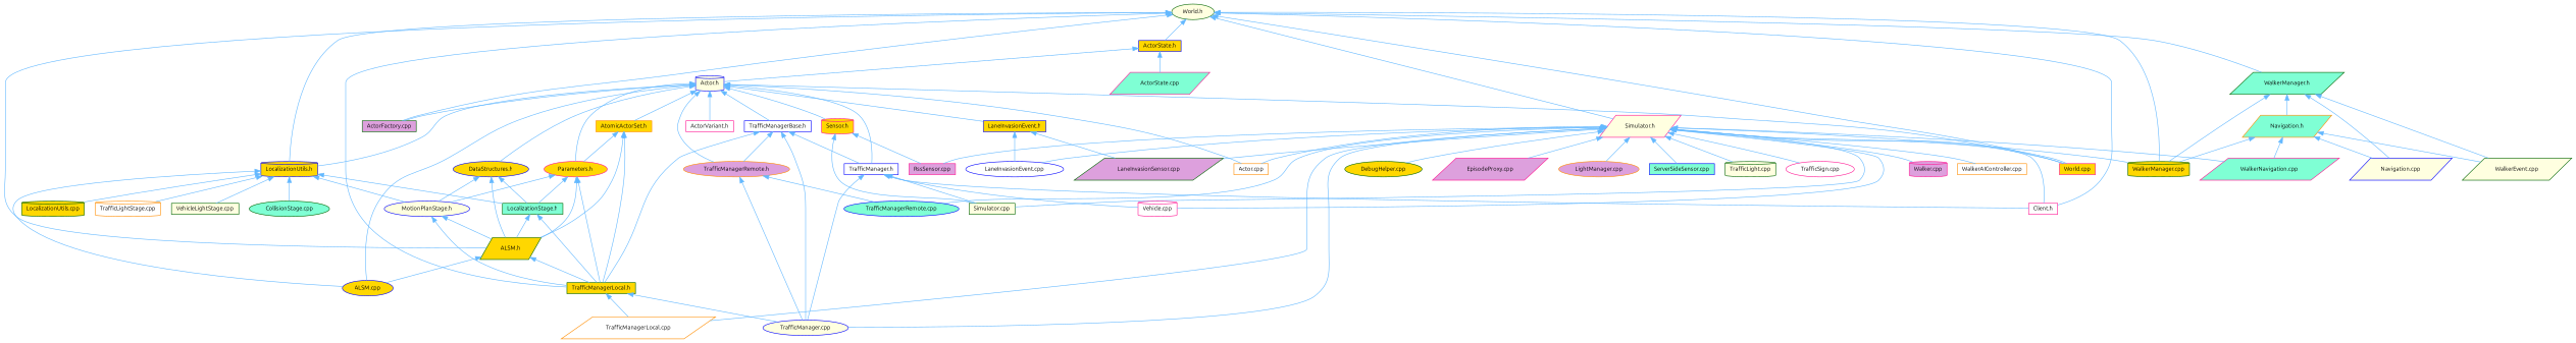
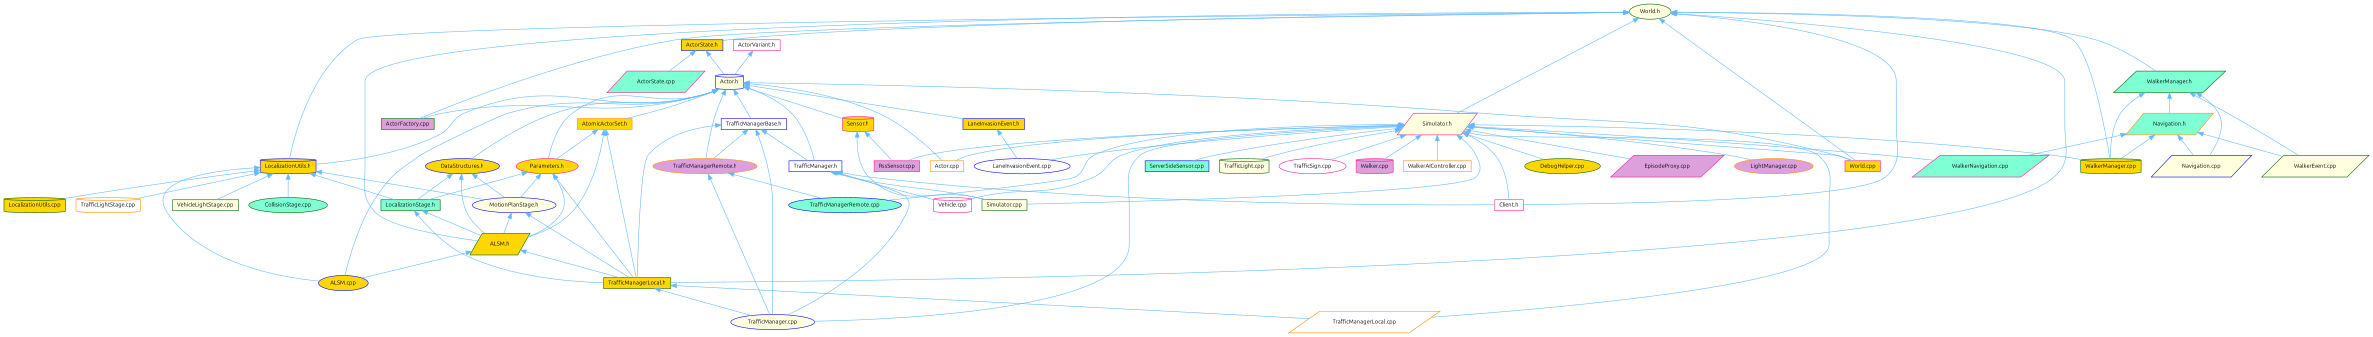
  digraph {
    fontname=Ubuntu
    node [color=darkgreen fillcolor=gold fontname=Ubuntu fontsize=10 shape=box style=filled]
    edge [color=steelblue1 dir=back fontname=Ubuntu fontsize=10 labelfontname=Helvetica labelfontsize=10 style=solid]
    n1 [fillcolor=lightyellow fontcolor=black height=0.2 label="World.h" shape=ellipse width=0.4]
    n2 [height=0.2 label="ALSM.h" shape=parallelogram width=0.4]
    n3 [height=0.2 label="TrafficManagerLocal.h" width=0.4]
    n4 [fillcolor=plum height=0.2 label="ActorFactory.cpp" width=0.4]
    n5 [color=blue height=0.2 label="ActorState.h" width=0.4]
    n6 [color=blue height=0.2 label="LocalizationUtils.h" shape=cylinder width=0.4]
    n7 [color=deeppink fillcolor=lightyellow height=0.2 label="Simulator.h" shape=parallelogram width=0.4]
    n8 [color=deeppink fillcolor=white height=0.2 label="Client.h" width=0.4]
    n9 [height=0.2 label="WalkerManager.cpp" shape=cylinder width=0.4]
    n10 [color=deeppink height=0.2 label="World.cpp" width=0.4]
    n11 [fillcolor=aquamarine height=0.2 label="WalkerManager.h" shape=parallelogram width=0.4]
    n12 [color=blue height=0.2 label="ALSM.cpp" shape=ellipse width=0.4]
    n13 [color=blue fillcolor=lightyellow height=0.2 label="TrafficManager.cpp" shape=ellipse width=0.4]
    n14 [color=darkorange fillcolor=white height=0.2 label="TrafficManagerLocal.cpp" shape=parallelogram width=0.4]
    n15 [color=blue fillcolor=lightyellow height=0.2 label="Actor.h" shape=cylinder width=0.4]
    n16 [color=deeppink fillcolor=aquamarine height=0.2 label="ActorState.cpp" shape=parallelogram width=0.4]
    n17 [fillcolor=aquamarine height=0.2 label="LocalizationStage.h" width=0.4]
    n18 [color=blue fillcolor=lightyellow height=0.2 label="MotionPlanStage.h" shape=ellipse width=0.4]
    n19 [fillcolor=aquamarine height=0.2 label="CollisionStage.cpp" shape=ellipse width=0.4]
    n20 [height=0.2 label="LocalizationUtils.cpp" shape=cylinder width=0.4]
    n21 [color=darkorange fillcolor=white height=0.2 label="TrafficLightStage.cpp" shape=cylinder width=0.4]
    n22 [fillcolor=lightyellow height=0.2 label="VehicleLightStage.cpp" width=0.4]
    n23 [color=darkorange fillcolor=white height=0.2 label="Actor.cpp" width=0.4]
    n24 [color=blue fillcolor=white height=0.2 label="LaneInvasionEvent.cpp" shape=ellipse width=0.4]
-   n25 [fillcolor=plum height=0.2 label="LaneInvasionSensor.cpp" shape=parallelogram width=0.4]
    n26 [color=deeppink fillcolor=plum height=0.2 label="RssSensor.cpp" width=0.4]
    n27 [fillcolor=lightyellow height=0.2 label="Simulator.cpp" width=0.4]
    n28 [height=0.2 label="DebugHelper.cpp" shape=ellipse width=0.4]
    n29 [color=deeppink fillcolor=plum height=0.2 label="EpisodeProxy.cpp" shape=parallelogram width=0.4]
    n30 [color=darkorange fillcolor=plum height=0.2 label="LightManager.cpp" shape=ellipse width=0.4]
    n31 [color=blue fillcolor=aquamarine height=0.2 label="ServerSideSensor.cpp" width=0.4]
    n32 [fillcolor=lightyellow height=0.2 label="TrafficLight.cpp" shape=cylinder width=0.4]
    n33 [color=blue fillcolor=aquamarine height=0.2 label="TrafficManagerRemote.cpp" shape=ellipse width=0.4]
    n34 [color=deeppink fillcolor=white height=0.2 label="TrafficSign.cpp" shape=ellipse width=0.4]
    n35 [color=deeppink fillcolor=white height=0.2 label="Vehicle.cpp" shape=cylinder width=0.4]
    n36 [color=deeppink fillcolor=plum height=0.2 label="Walker.cpp" shape=cylinder width=0.4]
    n37 [color=darkorange fillcolor=white height=0.2 label="WalkerAIController.cpp" width=0.4]
    n38 [color=deeppink fillcolor=aquamarine height=0.2 label="WalkerNavigation.cpp" shape=parallelogram width=0.4]
    n39 [color=blue fillcolor=lightyellow height=0.2 label="Navigation.cpp" shape=parallelogram width=0.4]
    n40 [color=darkorange fillcolor=aquamarine height=0.2 label="Navigation.h" shape=parallelogram width=0.4]
    n41 [fillcolor=lightyellow height=0.2 label="WalkerEvent.cpp" shape=parallelogram width=0.4]
    n42 [color=deeppink fillcolor=white height=0.2 label="ActorVariant.h" width=0.4]
    n43 [color=darkorange height=0.2 label="AtomicActorSet.h" width=0.4]
    n44 [color=deeppink height=0.2 label="Parameters.h" shape=ellipse width=0.4]
    n45 [color=blue height=0.2 label="DataStructures.h" shape=ellipse width=0.4]
    n46 [color=blue height=0.2 label="LaneInvasionEvent.h" width=0.4]
    n47 [color=deeppink height=0.2 label="Sensor.h" shape=cylinder width=0.4]
    n48 [color=blue fillcolor=white height=0.2 label="TrafficManager.h" width=0.4]
    n49 [color=blue fillcolor=white height=0.2 label="TrafficManagerBase.h" width=0.4]
    n50 [color=darkorange fillcolor=plum height=0.2 label="TrafficManagerRemote.h" shape=ellipse width=0.4]
    n1 -> n2
    n1 -> n3
    n1 -> n4
    n1 -> n5
    n1 -> n6
    n1 -> n7
    n1 -> n8
    n1 -> n9
    n1 -> n10
    n1 -> n11
    n2 -> n3
    n2 -> n12
    n3 -> n13
    n3 -> n14
    n5 -> n15
    n5 -> n16
    n6 -> n12
    n6 -> n17
    n6 -> n18
    n6 -> n19
    n6 -> n20
    n6 -> n21
    n6 -> n22
    n7 -> n8
    n7 -> n9
    n7 -> n10
    n7 -> n13
    n7 -> n14
    n7 -> n23
    n7 -> n24
-   n7 -> n25
    n7 -> n26
    n7 -> n27
    n7 -> n28
    n7 -> n29
    n7 -> n30
    n7 -> n31
    n7 -> n32
    n7 -> n33
    n7 -> n34
    n7 -> n35
    n7 -> n36
    n7 -> n37
    n7 -> n38
    n11 -> n9
    n11 -> n39
    n11 -> n40
    n11 -> n41
    n15 -> n4
    n15 -> n6
    n15 -> n10
    n15 -> n12
    n15 -> n23
-   n15 -> n42
+   n42 -> n15
    n15 -> n43
    n15 -> n44
    n15 -> n45
    n15 -> n46
    n15 -> n47
    n15 -> n48
    n15 -> n49
    n15 -> n50
    n17 -> n2
    n17 -> n3
    n18 -> n2
    n18 -> n3
    n40 -> n9
    n40 -> n38
    n40 -> n39
    n40 -> n41
    n43 -> n2
    n43 -> n3
    n43 -> n44
    n44 -> n2
    n44 -> n3
    n44 -> n17
    n44 -> n18
    n45 -> n2
    n45 -> n17
    n45 -> n18
    n46 -> n24
-   n46 -> n25
    n47 -> n26
    n47 -> n27
    n48 -> n8
    n48 -> n13
    n48 -> n27
    n48 -> n35
    n49 -> n3
    n49 -> n13
    n49 -> n48
    n49 -> n50
    n50 -> n13
    n50 -> n33
  }
